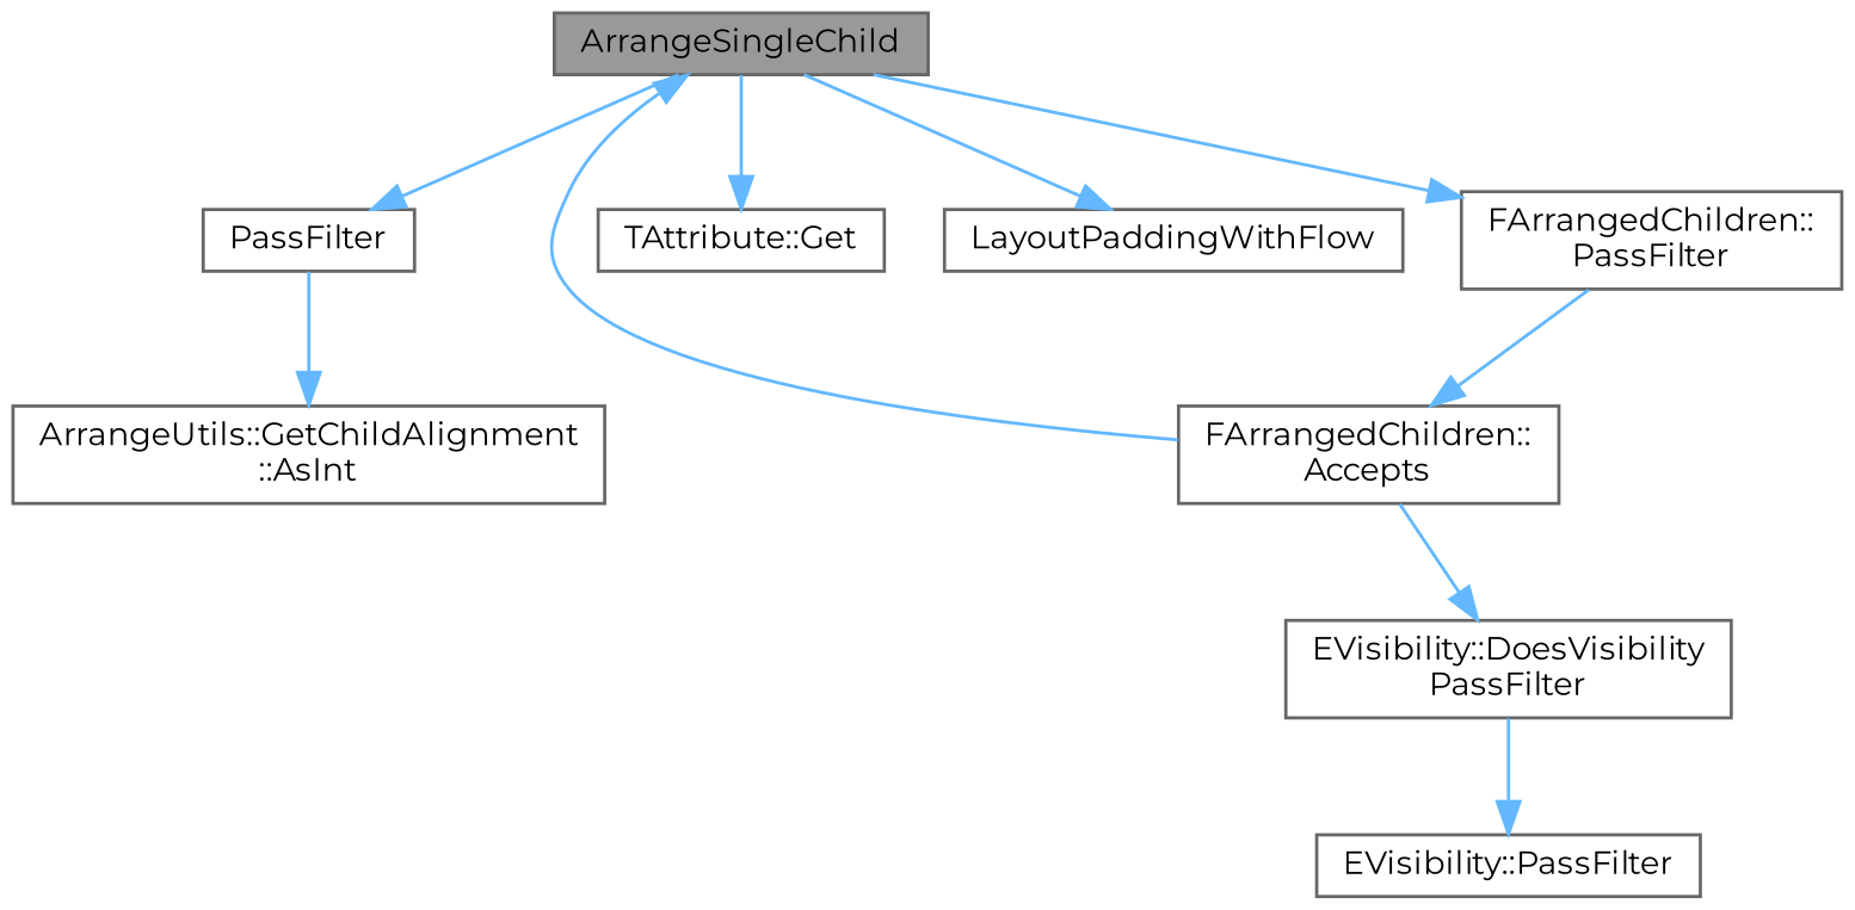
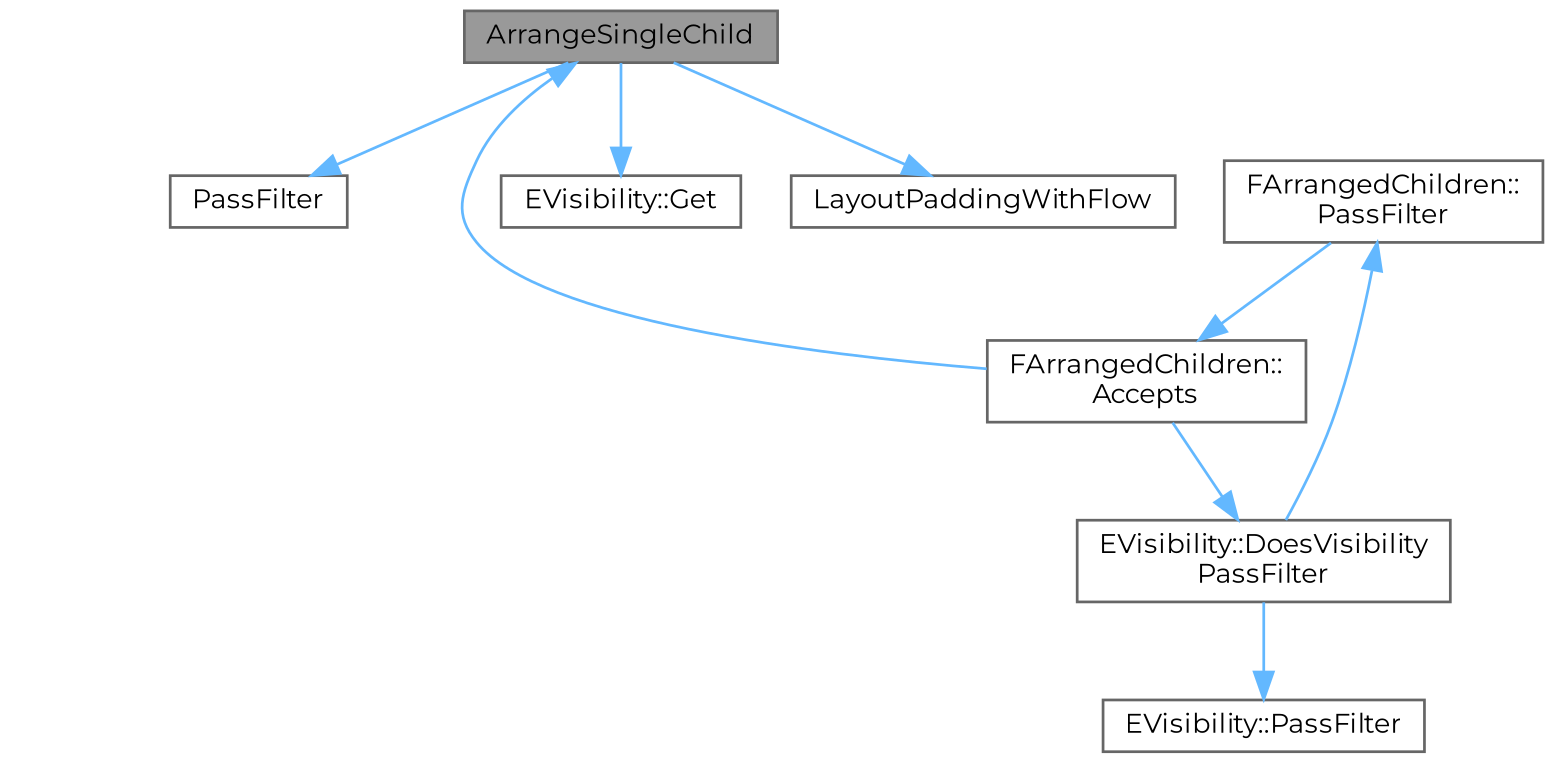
  digraph {
    fontname=Montserrat
    rankdir=TB
    node [color=grey40 fillcolor=white fontname=Montserrat fontsize=10 shape=box style=filled]
    edge [color=steelblue1 fontname=Montserrat fontsize=10 labelfontname=Helvetica labelfontsize=10 style=solid]
    n1 [color=gray40 fillcolor=grey60 fontcolor=black height=0.2 label=ArrangeSingleChild width=0.4]
    n2 [height=0.2 label="FArrangedChildren::\lPassFilter" width=0.4]
    n3 [height=0.2 label=PassFilter width=0.4]
-   n4 [height=0.2 label="TAttribute::Get" width=0.4]
+   n4 [height=0.2 label="EVisibility::Get" width=0.4]
    n5 [height=0.2 label=LayoutPaddingWithFlow width=0.4]
    n6 [height=0.2 label="FArrangedChildren::\lAccepts" width=0.4]
    n7 [height=0.2 label="EVisibility::DoesVisibility\lPassFilter" width=0.4]
-   n8 [height=0.2 label="ArrangeUtils::GetChildAlignment\l::AsInt" width=0.4]
    n9 [height=0.2 label="EVisibility::PassFilter" width=0.4]
-   n1 -> n2
+   n7 -> n2
    n1 -> n3
    n1 -> n4
    n1 -> n5
    n2 -> n6
-   n3 -> n8
    n6 -> n1
    n6 -> n7
    n7 -> n9
  }
